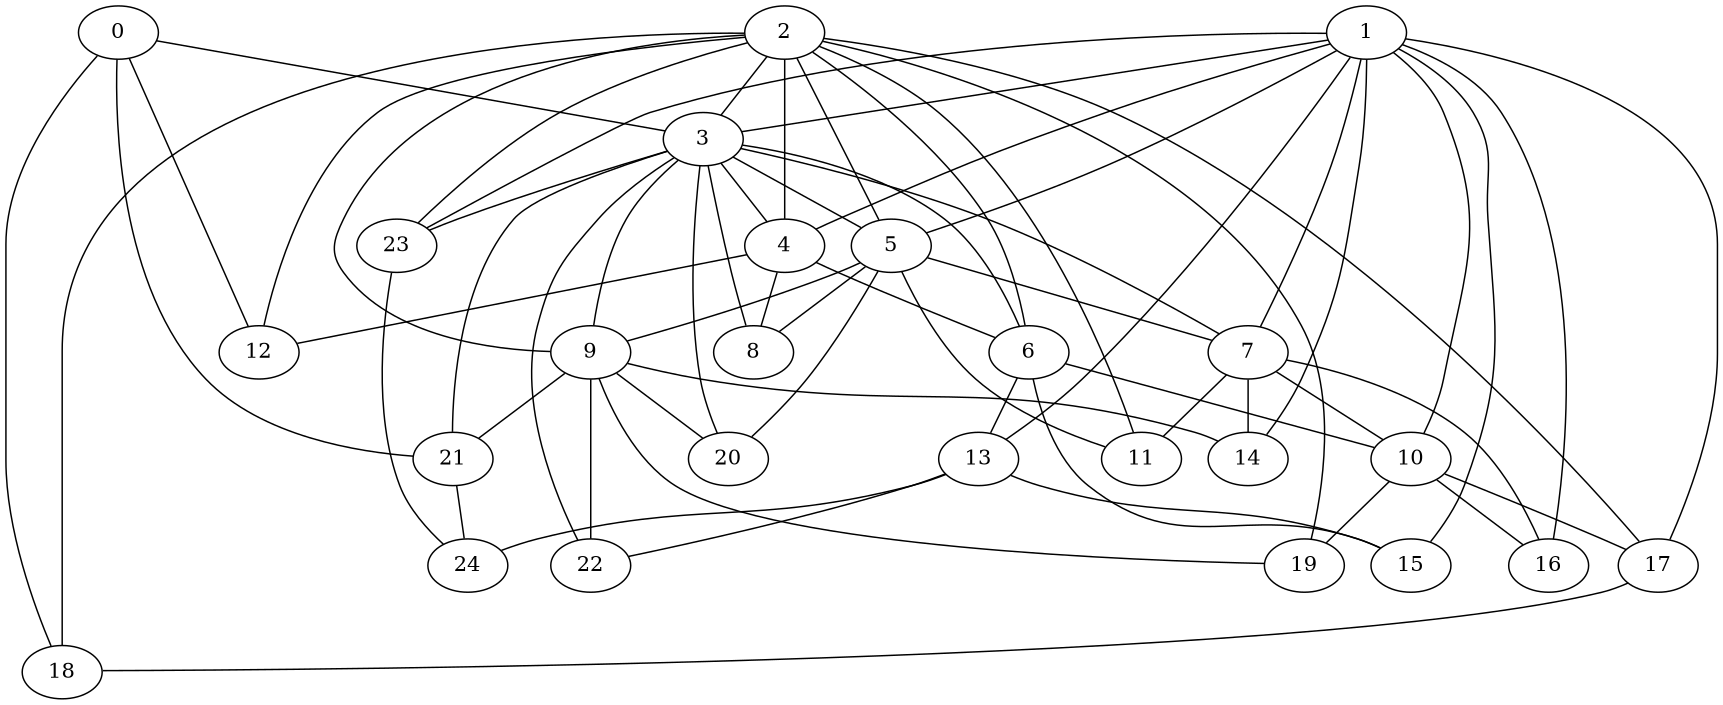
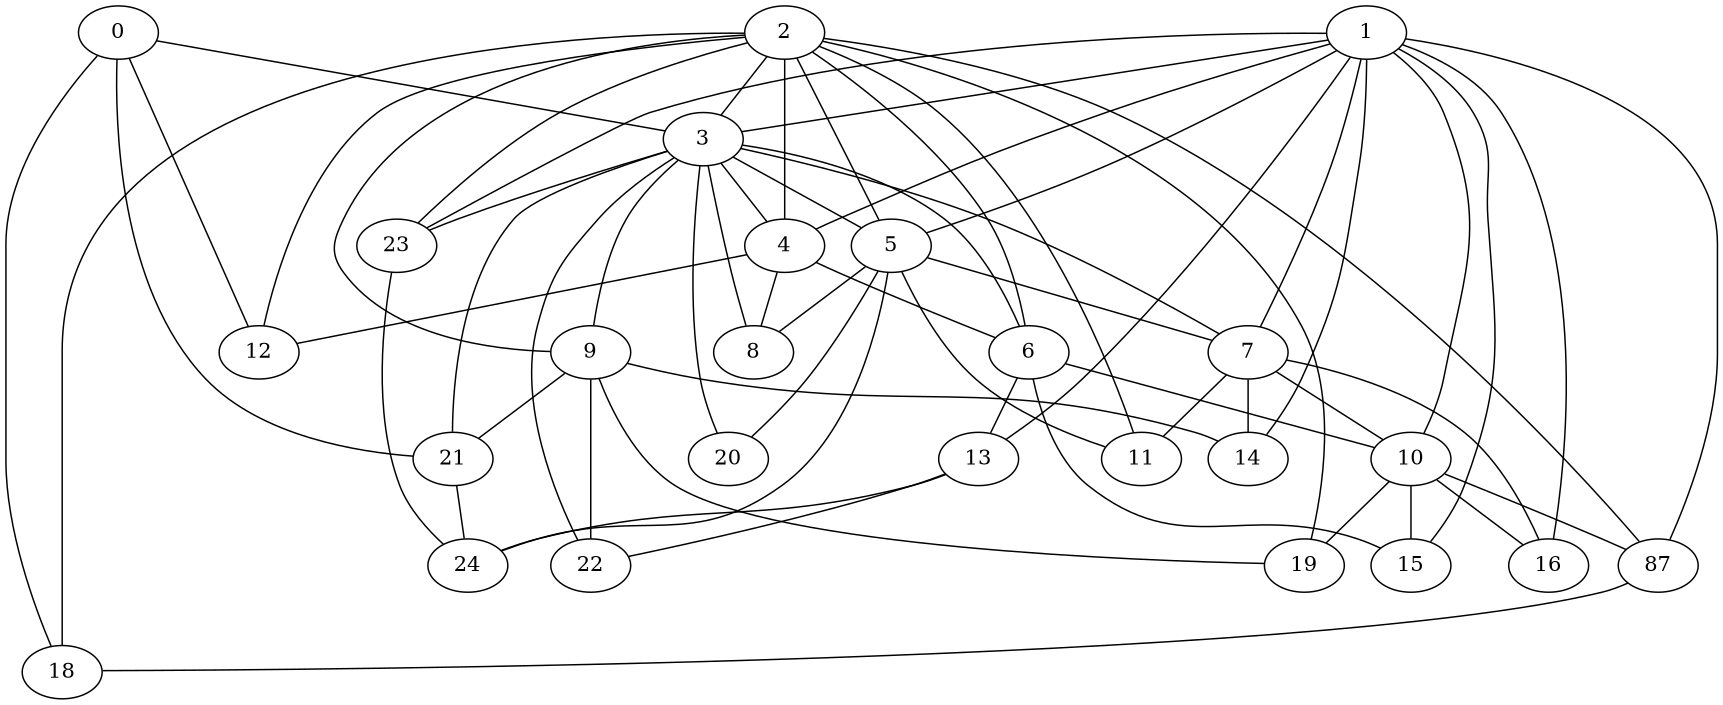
  strict graph {
    edge [is_available=True prob=1.0]
    0
    3
    12
    18
    21
    4
    5
    7
    23
    6
    9
    8
    20
    22
    24
    1
    10
    13
    14
    15
    16
-   17
+   17 [label=87]
    11
    19
    2
    0 -- 3 [prob=0.106323636352]
    0 -- 12 [prob=0.301849658202]
    0 -- 18 [prob=0.163106386938]
    0 -- 21
    3 -- 21
    3 -- 4
    3 -- 5
    3 -- 7 [prob=0.9860287278]
    3 -- 23
    3 -- 6 [prob=0.370359998337]
    3 -- 9 [prob=0.963675488074]
    3 -- 8 [prob=0.133410809283]
    3 -- 20 [prob=0.245119296292]
    3 -- 22
    21 -- 24
    4 -- 12 [prob=0.411342973737]
    4 -- 6 [prob=0.103078493808]
    4 -- 8
    5 -- 7 [prob=0.57389848713]
-   5 -- 9 [prob=0.00811511538251]
+   5 -- 24 [prob=0.00811511538251]
    5 -- 8 [prob=0.675133399878]
    5 -- 20 [prob=0.951858645561]
    5 -- 11
    7 -- 10
    7 -- 14 [prob=0.0118171662377]
    7 -- 16 [prob=0.0782188847216]
    7 -- 11 [prob=0.762358670296]
    23 -- 24
    6 -- 10 [prob=0.807620435699]
    6 -- 13
    6 -- 15
    9 -- 21 [prob=0.928721363407]
-   9 -- 20
    9 -- 22 [prob=0.542114233799]
    9 -- 14 [prob=0.715096641362]
    9 -- 19 [prob=0.0518960495094]
    1 -- 3 [prob=0.287176929935]
    1 -- 4 [prob=0.320872745996]
    1 -- 5 [prob=0.0590943238963]
    1 -- 7 [prob=0.171833004078]
    1 -- 23 [prob=0.0187047848269]
    1 -- 10 [prob=0.997851932573]
    1 -- 13 [prob=0.291431501201]
    1 -- 14
    1 -- 15
    1 -- 16 [prob=0.385719840013]
    1 -- 17 [prob=0.437675646059]
    10 -- 16
    10 -- 17 [prob=0.0564875144645]
    10 -- 19 [prob=0.796762516109]
    13 -- 22
    13 -- 24 [prob=0.92062278379]
-   13 -- 15 [prob=0.19987621209]
+   10 -- 15 [prob=0.19987621209]
    17 -- 18
    2 -- 3
    2 -- 12 [prob=0.00827079672919]
    2 -- 18 [prob=0.113419775698]
    2 -- 4 [prob=0.112953584569]
    2 -- 5 [prob=0.649227238222]
    2 -- 23 [prob=0.200112542239]
    2 -- 6 [prob=0.565714065928]
    2 -- 9
    2 -- 17 [prob=0.884492323831]
    2 -- 11
    2 -- 19 [prob=0.523422760526]
  }
